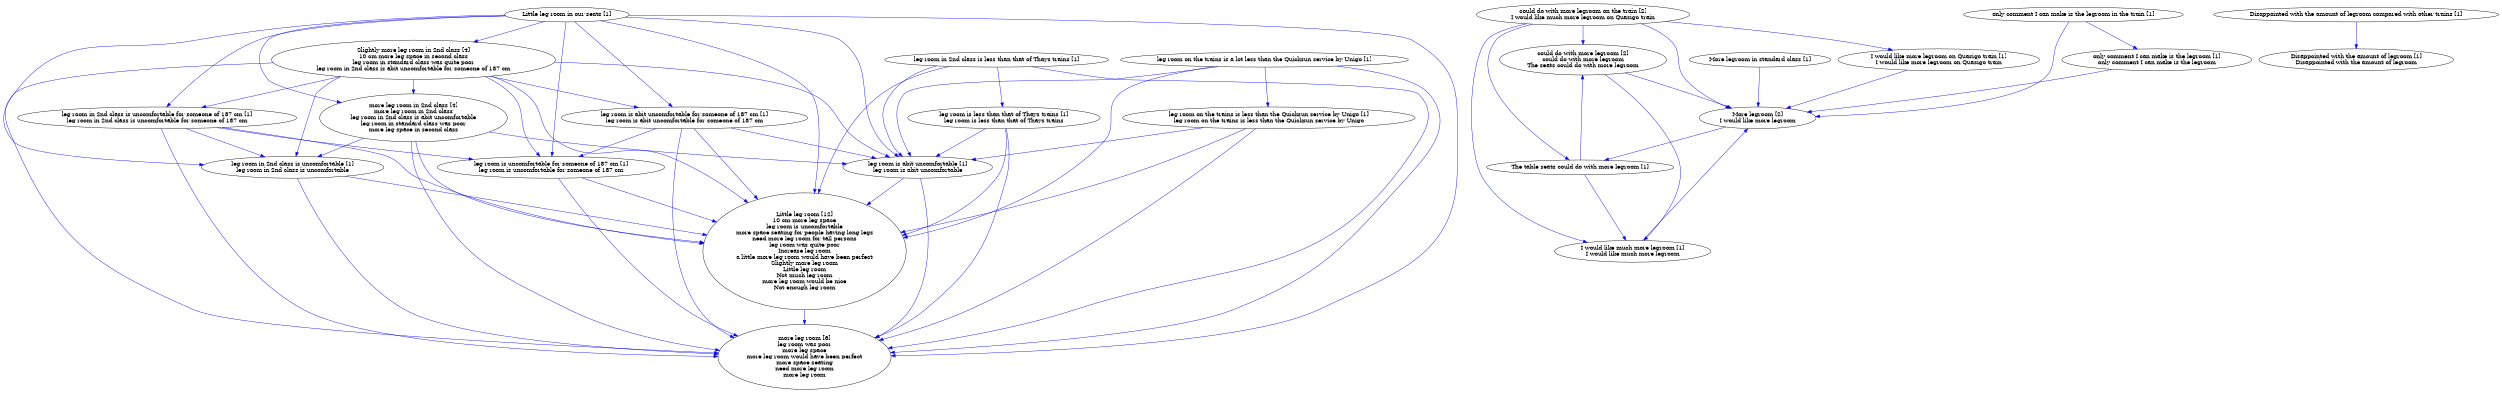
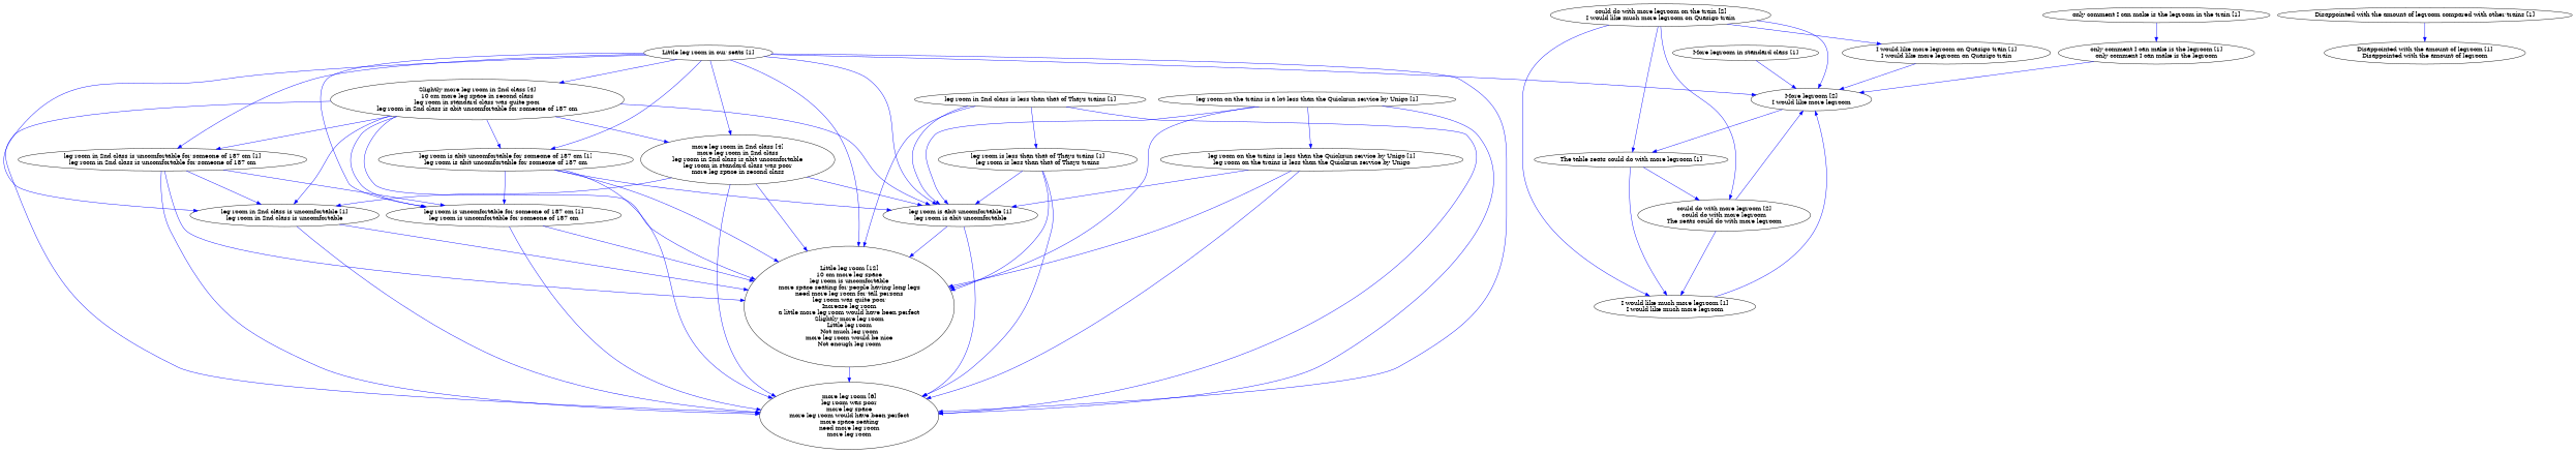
  digraph {
    edge [color=blue]
    "Slightly more leg room in 2nd class [4]\n10 cm more leg space in second class\nleg room in standard class was quite poor\nleg room in 2nd class is abit uncomfortable for someone of 187 cm"
    "Little leg room [12]\n10 cm more leg space\nleg room is uncomfortable\nmore space seating for people having long legs\nneed more leg room for tall persons\nleg room was quite poor\nIncrease leg room\na little more leg room would have been perfect\nSlightly more leg room\nLittle leg room\nNot much leg room\nmore leg room would be nice\nNot enough leg room"
    "more leg room [6]\nleg room was poor\nmore leg space\nmore leg room would have been perfect\nmore space seating\nneed more leg room\nmore leg room"
    "more leg room in 2nd class [4]\nmore leg room in 2nd class\nleg room in 2nd class is abit uncomfortable\nleg room in standard class was poor\nmore leg space in second class"
    "leg room is abit uncomfortable for someone of 187 cm [1]\nleg room is abit uncomfortable for someone of 187 cm"
    "leg room is abit uncomfortable [1]\nleg room is abit uncomfortable"
    "leg room is uncomfortable for someone of 187 cm [1]\nleg room is uncomfortable for someone of 187 cm"
    "leg room in 2nd class is uncomfortable [1]\nleg room in 2nd class is uncomfortable"
    "leg room in 2nd class is uncomfortable for someone of 187 cm [1]\nleg room in 2nd class is uncomfortable for someone of 187 cm"
    "could do with more legroom on the train [2]\nI would like much more legroom on Quasigo train"
    "could do with more legroom [2]\ncould do with more legroom\nThe seats could do with more legroom"
    "More legroom [2]\nI would like more legroom"
    "I would like more legroom on Quasigo train [1]\nI would like more legroom on Quasigo train"
    "I would like much more legroom [1]\nI would like much more legroom"
    "The table seats could do with more legroom [1]"
    "Disappointed with the amount of legroom compared with other trains [1]"
    "Disappointed with the amount of legroom [1]\nDisappointed with the amount of legroom"
    "Little leg room in our seats [1]"
    "More legroom in standard class [1]"
    "leg room in 2nd class is less than that of Thays trains [1]"
    "leg room is less than that of Thays trains [1]\nleg room is less than that of Thays trains"
    "leg room on the trains is a lot less than the Quicksun service by Unigo [1]"
    "leg room on the trains is less than the Quicksun service by Unigo [1]\nleg room on the trains is less than the Quicksun service by Unigo"
    "only comment I can make is the legroom in the train [1]"
    "only comment I can make is the legroom [1]\nonly comment I can make is the legroom"
    "Slightly more leg room in 2nd class [4]\n10 cm more leg space in second class\nleg room in standard class was quite poor\nleg room in 2nd class is abit uncomfortable for someone of 187 cm" -> "Little leg room [12]\n10 cm more leg space\nleg room is uncomfortable\nmore space seating for people having long legs\nneed more leg room for tall persons\nleg room was quite poor\nIncrease leg room\na little more leg room would have been perfect\nSlightly more leg room\nLittle leg room\nNot much leg room\nmore leg room would be nice\nNot enough leg room"
    "Slightly more leg room in 2nd class [4]\n10 cm more leg space in second class\nleg room in standard class was quite poor\nleg room in 2nd class is abit uncomfortable for someone of 187 cm" -> "more leg room [6]\nleg room was poor\nmore leg space\nmore leg room would have been perfect\nmore space seating\nneed more leg room\nmore leg room"
    "Slightly more leg room in 2nd class [4]\n10 cm more leg space in second class\nleg room in standard class was quite poor\nleg room in 2nd class is abit uncomfortable for someone of 187 cm" -> "more leg room in 2nd class [4]\nmore leg room in 2nd class\nleg room in 2nd class is abit uncomfortable\nleg room in standard class was poor\nmore leg space in second class"
    "Slightly more leg room in 2nd class [4]\n10 cm more leg space in second class\nleg room in standard class was quite poor\nleg room in 2nd class is abit uncomfortable for someone of 187 cm" -> "leg room is abit uncomfortable for someone of 187 cm [1]\nleg room is abit uncomfortable for someone of 187 cm"
    "Slightly more leg room in 2nd class [4]\n10 cm more leg space in second class\nleg room in standard class was quite poor\nleg room in 2nd class is abit uncomfortable for someone of 187 cm" -> "leg room is abit uncomfortable [1]\nleg room is abit uncomfortable"
    "Slightly more leg room in 2nd class [4]\n10 cm more leg space in second class\nleg room in standard class was quite poor\nleg room in 2nd class is abit uncomfortable for someone of 187 cm" -> "leg room is uncomfortable for someone of 187 cm [1]\nleg room is uncomfortable for someone of 187 cm"
    "Slightly more leg room in 2nd class [4]\n10 cm more leg space in second class\nleg room in standard class was quite poor\nleg room in 2nd class is abit uncomfortable for someone of 187 cm" -> "leg room in 2nd class is uncomfortable [1]\nleg room in 2nd class is uncomfortable"
    "Slightly more leg room in 2nd class [4]\n10 cm more leg space in second class\nleg room in standard class was quite poor\nleg room in 2nd class is abit uncomfortable for someone of 187 cm" -> "leg room in 2nd class is uncomfortable for someone of 187 cm [1]\nleg room in 2nd class is uncomfortable for someone of 187 cm"
    "Little leg room [12]\n10 cm more leg space\nleg room is uncomfortable\nmore space seating for people having long legs\nneed more leg room for tall persons\nleg room was quite poor\nIncrease leg room\na little more leg room would have been perfect\nSlightly more leg room\nLittle leg room\nNot much leg room\nmore leg room would be nice\nNot enough leg room" -> "more leg room [6]\nleg room was poor\nmore leg space\nmore leg room would have been perfect\nmore space seating\nneed more leg room\nmore leg room"
    "more leg room in 2nd class [4]\nmore leg room in 2nd class\nleg room in 2nd class is abit uncomfortable\nleg room in standard class was poor\nmore leg space in second class" -> "Little leg room [12]\n10 cm more leg space\nleg room is uncomfortable\nmore space seating for people having long legs\nneed more leg room for tall persons\nleg room was quite poor\nIncrease leg room\na little more leg room would have been perfect\nSlightly more leg room\nLittle leg room\nNot much leg room\nmore leg room would be nice\nNot enough leg room"
    "more leg room in 2nd class [4]\nmore leg room in 2nd class\nleg room in 2nd class is abit uncomfortable\nleg room in standard class was poor\nmore leg space in second class" -> "more leg room [6]\nleg room was poor\nmore leg space\nmore leg room would have been perfect\nmore space seating\nneed more leg room\nmore leg room"
    "more leg room in 2nd class [4]\nmore leg room in 2nd class\nleg room in 2nd class is abit uncomfortable\nleg room in standard class was poor\nmore leg space in second class" -> "leg room is abit uncomfortable [1]\nleg room is abit uncomfortable"
    "more leg room in 2nd class [4]\nmore leg room in 2nd class\nleg room in 2nd class is abit uncomfortable\nleg room in standard class was poor\nmore leg space in second class" -> "leg room in 2nd class is uncomfortable [1]\nleg room in 2nd class is uncomfortable"
    "leg room is abit uncomfortable for someone of 187 cm [1]\nleg room is abit uncomfortable for someone of 187 cm" -> "Little leg room [12]\n10 cm more leg space\nleg room is uncomfortable\nmore space seating for people having long legs\nneed more leg room for tall persons\nleg room was quite poor\nIncrease leg room\na little more leg room would have been perfect\nSlightly more leg room\nLittle leg room\nNot much leg room\nmore leg room would be nice\nNot enough leg room"
    "leg room is abit uncomfortable for someone of 187 cm [1]\nleg room is abit uncomfortable for someone of 187 cm" -> "more leg room [6]\nleg room was poor\nmore leg space\nmore leg room would have been perfect\nmore space seating\nneed more leg room\nmore leg room"
    "leg room is abit uncomfortable for someone of 187 cm [1]\nleg room is abit uncomfortable for someone of 187 cm" -> "leg room is abit uncomfortable [1]\nleg room is abit uncomfortable"
    "leg room is abit uncomfortable for someone of 187 cm [1]\nleg room is abit uncomfortable for someone of 187 cm" -> "leg room is uncomfortable for someone of 187 cm [1]\nleg room is uncomfortable for someone of 187 cm"
    "leg room is abit uncomfortable [1]\nleg room is abit uncomfortable" -> "Little leg room [12]\n10 cm more leg space\nleg room is uncomfortable\nmore space seating for people having long legs\nneed more leg room for tall persons\nleg room was quite poor\nIncrease leg room\na little more leg room would have been perfect\nSlightly more leg room\nLittle leg room\nNot much leg room\nmore leg room would be nice\nNot enough leg room"
    "leg room is abit uncomfortable [1]\nleg room is abit uncomfortable" -> "more leg room [6]\nleg room was poor\nmore leg space\nmore leg room would have been perfect\nmore space seating\nneed more leg room\nmore leg room"
    "leg room is uncomfortable for someone of 187 cm [1]\nleg room is uncomfortable for someone of 187 cm" -> "Little leg room [12]\n10 cm more leg space\nleg room is uncomfortable\nmore space seating for people having long legs\nneed more leg room for tall persons\nleg room was quite poor\nIncrease leg room\na little more leg room would have been perfect\nSlightly more leg room\nLittle leg room\nNot much leg room\nmore leg room would be nice\nNot enough leg room"
    "leg room is uncomfortable for someone of 187 cm [1]\nleg room is uncomfortable for someone of 187 cm" -> "more leg room [6]\nleg room was poor\nmore leg space\nmore leg room would have been perfect\nmore space seating\nneed more leg room\nmore leg room"
    "leg room in 2nd class is uncomfortable [1]\nleg room in 2nd class is uncomfortable" -> "Little leg room [12]\n10 cm more leg space\nleg room is uncomfortable\nmore space seating for people having long legs\nneed more leg room for tall persons\nleg room was quite poor\nIncrease leg room\na little more leg room would have been perfect\nSlightly more leg room\nLittle leg room\nNot much leg room\nmore leg room would be nice\nNot enough leg room"
    "leg room in 2nd class is uncomfortable [1]\nleg room in 2nd class is uncomfortable" -> "more leg room [6]\nleg room was poor\nmore leg space\nmore leg room would have been perfect\nmore space seating\nneed more leg room\nmore leg room"
    "leg room in 2nd class is uncomfortable for someone of 187 cm [1]\nleg room in 2nd class is uncomfortable for someone of 187 cm" -> "Little leg room [12]\n10 cm more leg space\nleg room is uncomfortable\nmore space seating for people having long legs\nneed more leg room for tall persons\nleg room was quite poor\nIncrease leg room\na little more leg room would have been perfect\nSlightly more leg room\nLittle leg room\nNot much leg room\nmore leg room would be nice\nNot enough leg room"
    "leg room in 2nd class is uncomfortable for someone of 187 cm [1]\nleg room in 2nd class is uncomfortable for someone of 187 cm" -> "more leg room [6]\nleg room was poor\nmore leg space\nmore leg room would have been perfect\nmore space seating\nneed more leg room\nmore leg room"
    "leg room in 2nd class is uncomfortable for someone of 187 cm [1]\nleg room in 2nd class is uncomfortable for someone of 187 cm" -> "leg room is uncomfortable for someone of 187 cm [1]\nleg room is uncomfortable for someone of 187 cm"
    "leg room in 2nd class is uncomfortable for someone of 187 cm [1]\nleg room in 2nd class is uncomfortable for someone of 187 cm" -> "leg room in 2nd class is uncomfortable [1]\nleg room in 2nd class is uncomfortable"
    "could do with more legroom on the train [2]\nI would like much more legroom on Quasigo train" -> "could do with more legroom [2]\ncould do with more legroom\nThe seats could do with more legroom"
    "could do with more legroom on the train [2]\nI would like much more legroom on Quasigo train" -> "More legroom [2]\nI would like more legroom"
    "could do with more legroom on the train [2]\nI would like much more legroom on Quasigo train" -> "I would like more legroom on Quasigo train [1]\nI would like more legroom on Quasigo train"
    "could do with more legroom on the train [2]\nI would like much more legroom on Quasigo train" -> "I would like much more legroom [1]\nI would like much more legroom"
    "could do with more legroom on the train [2]\nI would like much more legroom on Quasigo train" -> "The table seats could do with more legroom [1]"
    "could do with more legroom [2]\ncould do with more legroom\nThe seats could do with more legroom" -> "More legroom [2]\nI would like more legroom"
    "could do with more legroom [2]\ncould do with more legroom\nThe seats could do with more legroom" -> "I would like much more legroom [1]\nI would like much more legroom"
    "More legroom [2]\nI would like more legroom" -> "The table seats could do with more legroom [1]"
    "I would like more legroom on Quasigo train [1]\nI would like more legroom on Quasigo train" -> "More legroom [2]\nI would like more legroom"
    "I would like much more legroom [1]\nI would like much more legroom" -> "More legroom [2]\nI would like more legroom"
    "The table seats could do with more legroom [1]" -> "could do with more legroom [2]\ncould do with more legroom\nThe seats could do with more legroom"
    "The table seats could do with more legroom [1]" -> "I would like much more legroom [1]\nI would like much more legroom"
    "Disappointed with the amount of legroom compared with other trains [1]" -> "Disappointed with the amount of legroom [1]\nDisappointed with the amount of legroom"
    "Little leg room in our seats [1]" -> "Slightly more leg room in 2nd class [4]\n10 cm more leg space in second class\nleg room in standard class was quite poor\nleg room in 2nd class is abit uncomfortable for someone of 187 cm"
    "Little leg room in our seats [1]" -> "Little leg room [12]\n10 cm more leg space\nleg room is uncomfortable\nmore space seating for people having long legs\nneed more leg room for tall persons\nleg room was quite poor\nIncrease leg room\na little more leg room would have been perfect\nSlightly more leg room\nLittle leg room\nNot much leg room\nmore leg room would be nice\nNot enough leg room"
    "Little leg room in our seats [1]" -> "more leg room [6]\nleg room was poor\nmore leg space\nmore leg room would have been perfect\nmore space seating\nneed more leg room\nmore leg room"
    "Little leg room in our seats [1]" -> "more leg room in 2nd class [4]\nmore leg room in 2nd class\nleg room in 2nd class is abit uncomfortable\nleg room in standard class was poor\nmore leg space in second class"
    "Little leg room in our seats [1]" -> "leg room is abit uncomfortable for someone of 187 cm [1]\nleg room is abit uncomfortable for someone of 187 cm"
    "Little leg room in our seats [1]" -> "leg room is abit uncomfortable [1]\nleg room is abit uncomfortable"
    "Little leg room in our seats [1]" -> "leg room is uncomfortable for someone of 187 cm [1]\nleg room is uncomfortable for someone of 187 cm"
    "Little leg room in our seats [1]" -> "leg room in 2nd class is uncomfortable [1]\nleg room in 2nd class is uncomfortable"
    "Little leg room in our seats [1]" -> "leg room in 2nd class is uncomfortable for someone of 187 cm [1]\nleg room in 2nd class is uncomfortable for someone of 187 cm"
    "More legroom in standard class [1]" -> "More legroom [2]\nI would like more legroom"
    "leg room in 2nd class is less than that of Thays trains [1]" -> "Little leg room [12]\n10 cm more leg space\nleg room is uncomfortable\nmore space seating for people having long legs\nneed more leg room for tall persons\nleg room was quite poor\nIncrease leg room\na little more leg room would have been perfect\nSlightly more leg room\nLittle leg room\nNot much leg room\nmore leg room would be nice\nNot enough leg room"
    "leg room in 2nd class is less than that of Thays trains [1]" -> "more leg room [6]\nleg room was poor\nmore leg space\nmore leg room would have been perfect\nmore space seating\nneed more leg room\nmore leg room"
    "leg room in 2nd class is less than that of Thays trains [1]" -> "leg room is abit uncomfortable [1]\nleg room is abit uncomfortable"
    "leg room in 2nd class is less than that of Thays trains [1]" -> "leg room is less than that of Thays trains [1]\nleg room is less than that of Thays trains"
    "leg room is less than that of Thays trains [1]\nleg room is less than that of Thays trains" -> "Little leg room [12]\n10 cm more leg space\nleg room is uncomfortable\nmore space seating for people having long legs\nneed more leg room for tall persons\nleg room was quite poor\nIncrease leg room\na little more leg room would have been perfect\nSlightly more leg room\nLittle leg room\nNot much leg room\nmore leg room would be nice\nNot enough leg room"
    "leg room is less than that of Thays trains [1]\nleg room is less than that of Thays trains" -> "more leg room [6]\nleg room was poor\nmore leg space\nmore leg room would have been perfect\nmore space seating\nneed more leg room\nmore leg room"
    "leg room is less than that of Thays trains [1]\nleg room is less than that of Thays trains" -> "leg room is abit uncomfortable [1]\nleg room is abit uncomfortable"
    "leg room on the trains is a lot less than the Quicksun service by Unigo [1]" -> "Little leg room [12]\n10 cm more leg space\nleg room is uncomfortable\nmore space seating for people having long legs\nneed more leg room for tall persons\nleg room was quite poor\nIncrease leg room\na little more leg room would have been perfect\nSlightly more leg room\nLittle leg room\nNot much leg room\nmore leg room would be nice\nNot enough leg room"
    "leg room on the trains is a lot less than the Quicksun service by Unigo [1]" -> "more leg room [6]\nleg room was poor\nmore leg space\nmore leg room would have been perfect\nmore space seating\nneed more leg room\nmore leg room"
    "leg room on the trains is a lot less than the Quicksun service by Unigo [1]" -> "leg room is abit uncomfortable [1]\nleg room is abit uncomfortable"
    "leg room on the trains is a lot less than the Quicksun service by Unigo [1]" -> "leg room on the trains is less than the Quicksun service by Unigo [1]\nleg room on the trains is less than the Quicksun service by Unigo"
    "leg room on the trains is less than the Quicksun service by Unigo [1]\nleg room on the trains is less than the Quicksun service by Unigo" -> "Little leg room [12]\n10 cm more leg space\nleg room is uncomfortable\nmore space seating for people having long legs\nneed more leg room for tall persons\nleg room was quite poor\nIncrease leg room\na little more leg room would have been perfect\nSlightly more leg room\nLittle leg room\nNot much leg room\nmore leg room would be nice\nNot enough leg room"
    "leg room on the trains is less than the Quicksun service by Unigo [1]\nleg room on the trains is less than the Quicksun service by Unigo" -> "more leg room [6]\nleg room was poor\nmore leg space\nmore leg room would have been perfect\nmore space seating\nneed more leg room\nmore leg room"
    "leg room on the trains is less than the Quicksun service by Unigo [1]\nleg room on the trains is less than the Quicksun service by Unigo" -> "leg room is abit uncomfortable [1]\nleg room is abit uncomfortable"
-   "only comment I can make is the legroom in the train [1]" -> "More legroom [2]\nI would like more legroom"
+   "Little leg room in our seats [1]" -> "More legroom [2]\nI would like more legroom"
    "only comment I can make is the legroom in the train [1]" -> "only comment I can make is the legroom [1]\nonly comment I can make is the legroom"
    "only comment I can make is the legroom [1]\nonly comment I can make is the legroom" -> "More legroom [2]\nI would like more legroom"
  }
